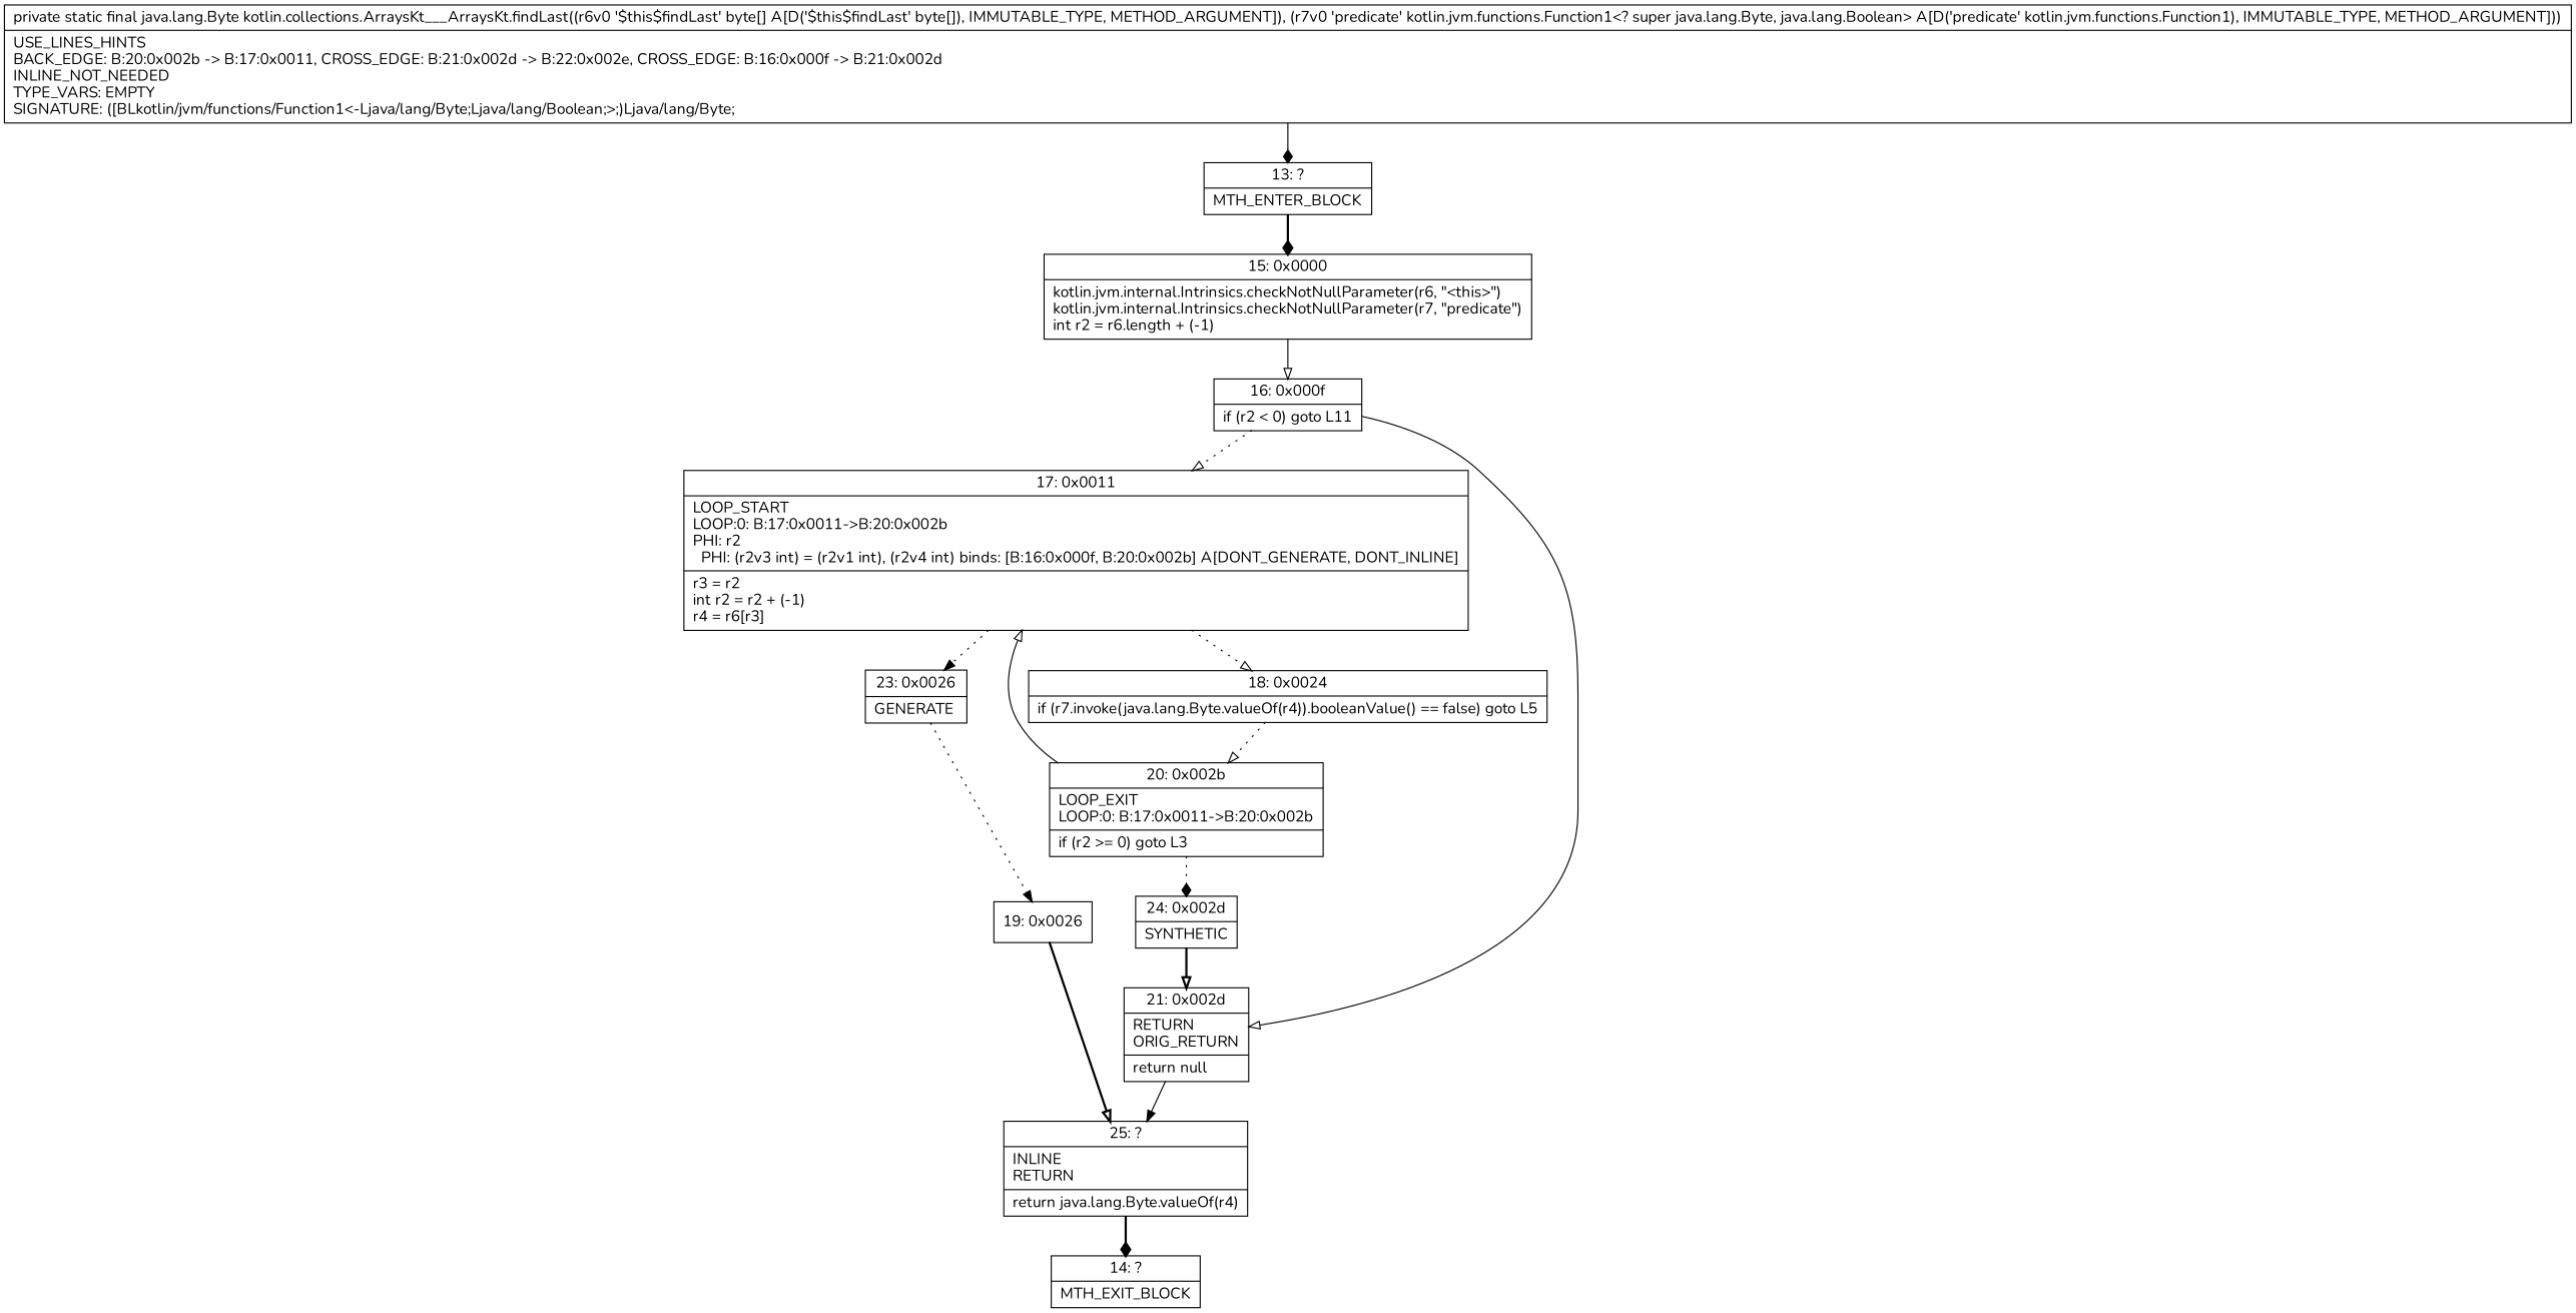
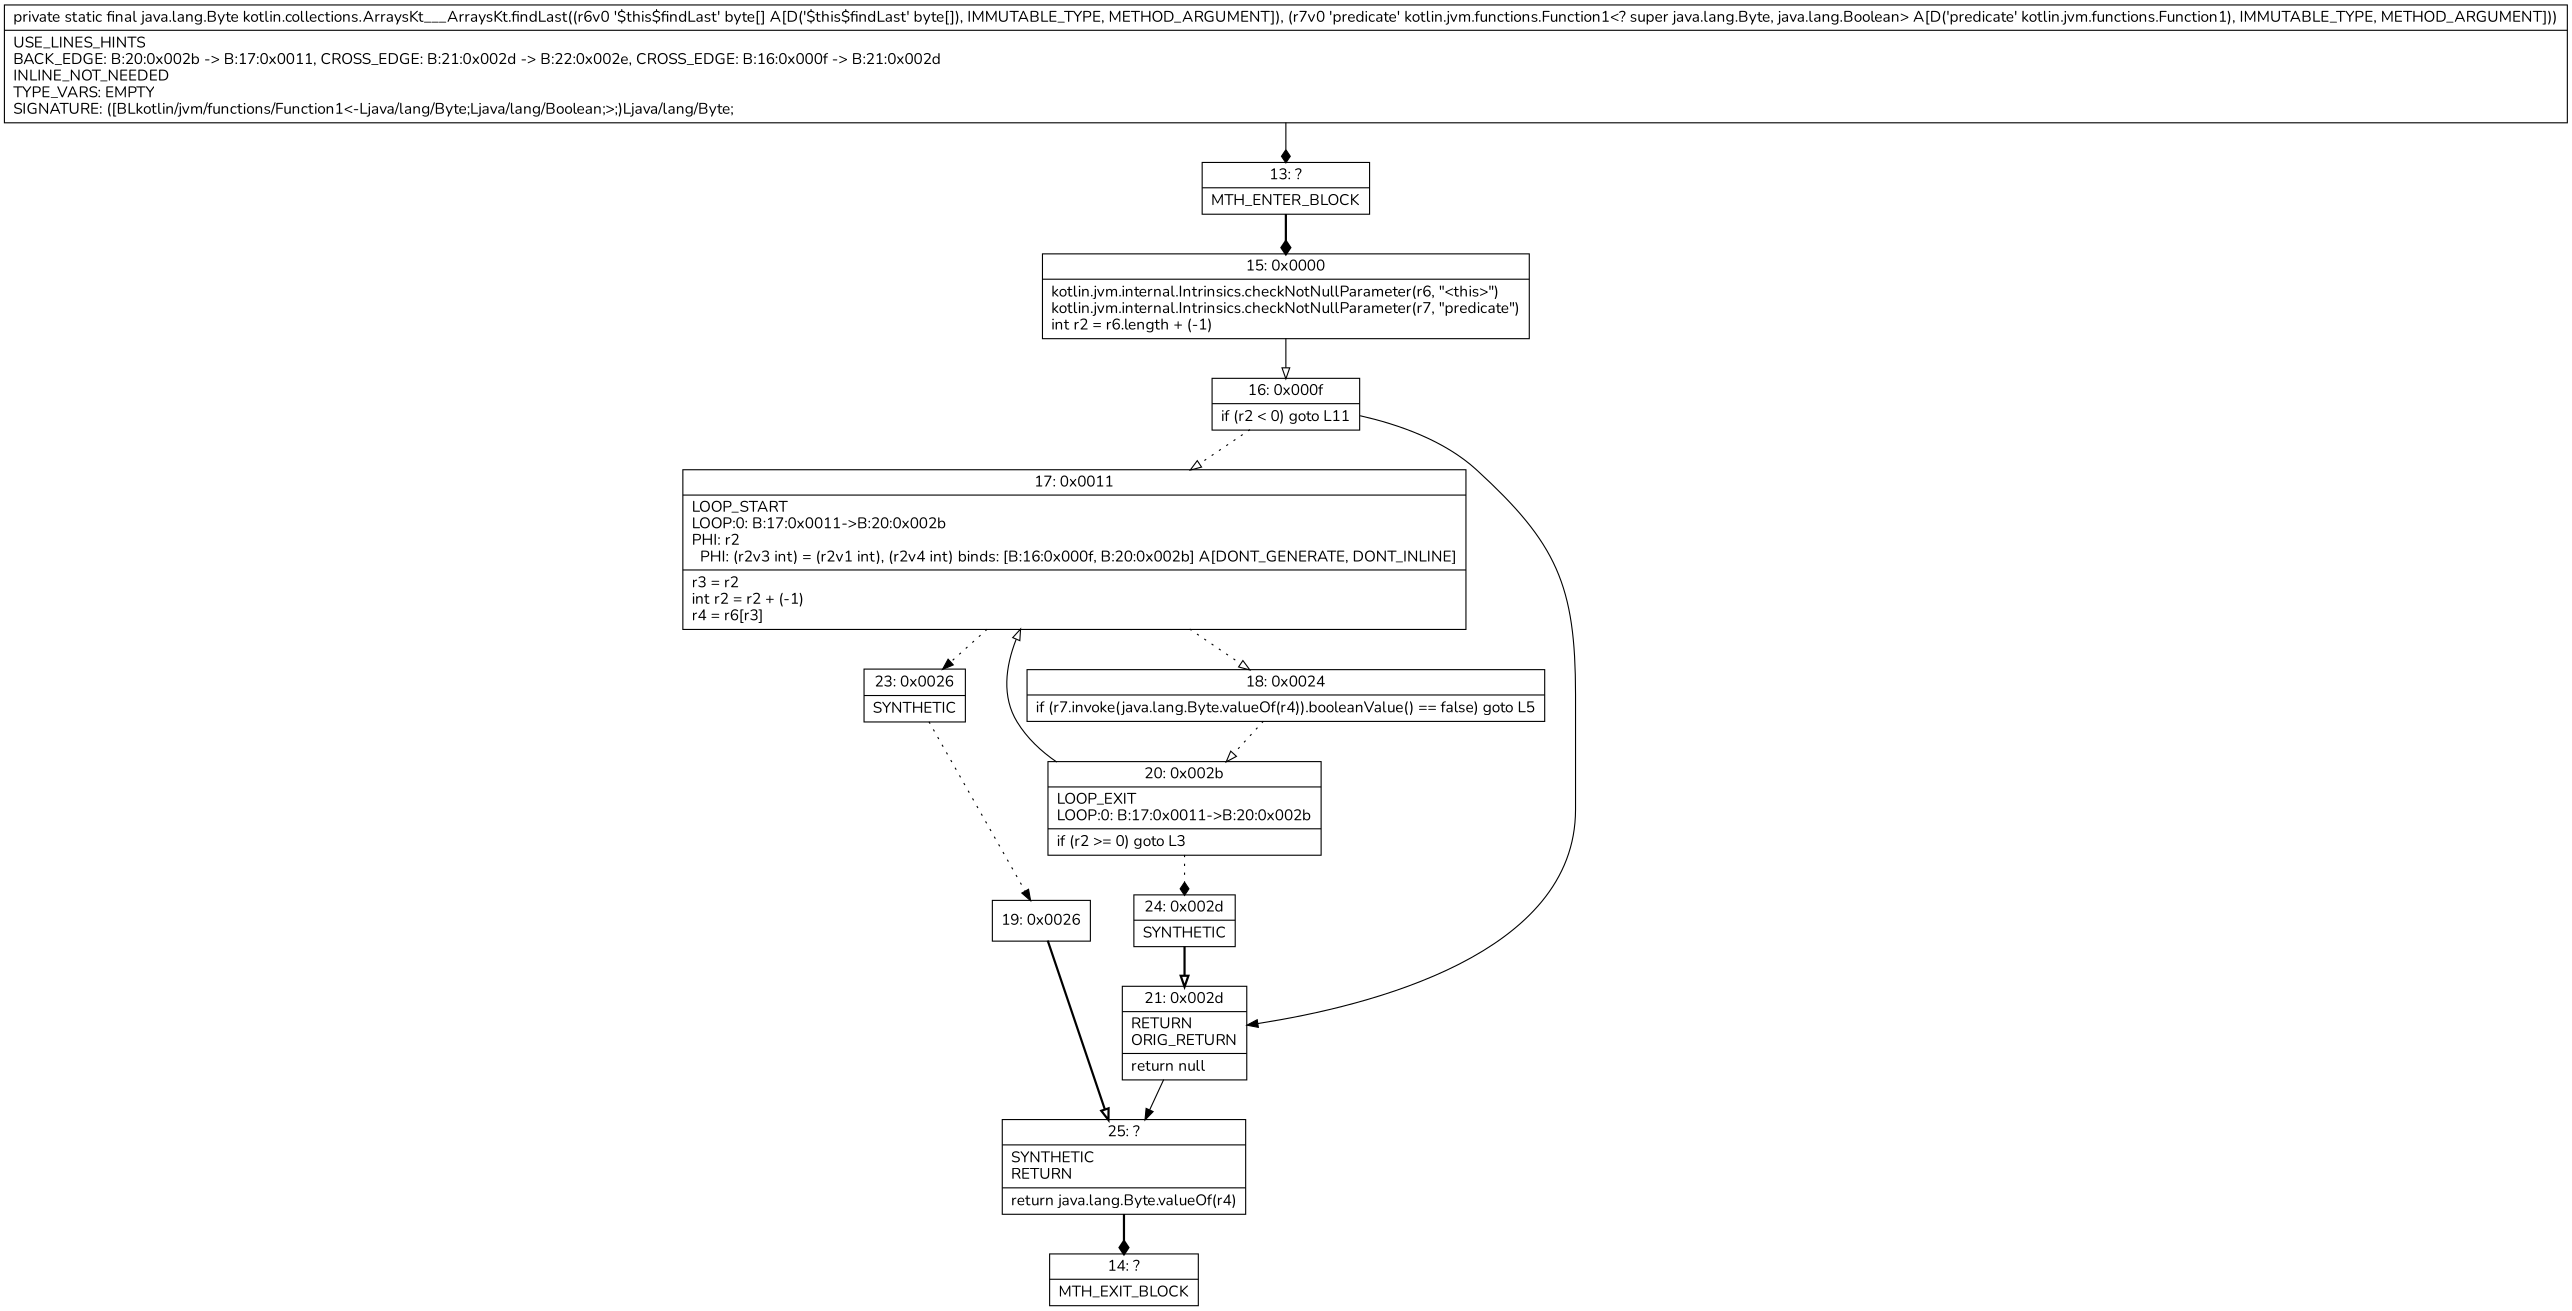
  digraph {
    fontname=Nunito
    node [fontname=Nunito shape=record]
    edge [arrowhead=onormal fontname=Nunito style=dotted]
    n1 [label="{13\:\ ?|MTH_ENTER_BLOCK\l}"]
    n2 [label="{15\:\ 0x0000|kotlin.jvm.internal.Intrinsics.checkNotNullParameter(r6, \"\<this\>\")\lkotlin.jvm.internal.Intrinsics.checkNotNullParameter(r7, \"predicate\")\lint r2 = r6.length + (\-1)\l}"]
    n3 [label="{16\:\ 0x000f|if (r2 \< 0) goto L11\l}"]
    n4 [label="{17\:\ 0x0011|LOOP_START\lLOOP:0: B:17:0x0011\-\>B:20:0x002b\lPHI: r2 \l  PHI: (r2v3 int) = (r2v1 int), (r2v4 int) binds: [B:16:0x000f, B:20:0x002b] A[DONT_GENERATE, DONT_INLINE]\l|r3 = r2\lint r2 = r2 + (\-1)\lr4 = r6[r3]\l}"]
    n5 [label="{21\:\ 0x002d|RETURN\lORIG_RETURN\l|return null\l}"]
    n6 [label="{18\:\ 0x0024|if (r7.invoke(java.lang.Byte.valueOf(r4)).booleanValue() == false) goto L5\l}"]
-   n7 [label="{23\:\ 0x0026|GENERATE\l}"]
-   n8 [label="{25\:\ ?|INLINE\lRETURN\l|return java.lang.Byte.valueOf(r4)\l}"]
+   n7 [label="{23\:\ 0x0026|SYNTHETIC\l}"]
+   n8 [label="{25\:\ ?|SYNTHETIC\lRETURN\l|return java.lang.Byte.valueOf(r4)\l}"]
    n9 [label="{20\:\ 0x002b|LOOP_EXIT\lLOOP:0: B:17:0x0011\-\>B:20:0x002b\l|if (r2 \>= 0) goto L3\l}"]
    n10 [label="{24\:\ 0x002d|SYNTHETIC\l}"]
    n11 [label="{19\:\ 0x0026}"]
    n12 [label="{14\:\ ?|MTH_EXIT_BLOCK\l}"]
    n13 [label="{private static final java.lang.Byte kotlin.collections.ArraysKt___ArraysKt.findLast((r6v0 '$this$findLast' byte[] A[D('$this$findLast' byte[]), IMMUTABLE_TYPE, METHOD_ARGUMENT]), (r7v0 'predicate' kotlin.jvm.functions.Function1\<? super java.lang.Byte, java.lang.Boolean\> A[D('predicate' kotlin.jvm.functions.Function1), IMMUTABLE_TYPE, METHOD_ARGUMENT]))  | USE_LINES_HINTS\lBACK_EDGE: B:20:0x002b \-\> B:17:0x0011, CROSS_EDGE: B:21:0x002d \-\> B:22:0x002e, CROSS_EDGE: B:16:0x000f \-\> B:21:0x002d\lINLINE_NOT_NEEDED\lTYPE_VARS: EMPTY\lSIGNATURE: ([BLkotlin\/jvm\/functions\/Function1\<\-Ljava\/lang\/Byte;Ljava\/lang\/Boolean;\>;)Ljava\/lang\/Byte;\l}"]
    n1 -> n2 [arrowhead=diamond style=bold]
    n2 -> n3 [style=solid]
    n3 -> n4
-   n3 -> n5 [style=solid]
+   n3 -> n5 [arrowhead=normal style=solid]
    n4 -> n6
    n4 -> n7 [arrowhead=normal]
    n5 -> n8 [arrowhead=normal style=solid]
    n6 -> n9
    n7 -> n11 [arrowhead=normal]
    n8 -> n12 [arrowhead=diamond style=bold]
    n9 -> n4 [style=solid]
    n9 -> n10 [arrowhead=diamond]
    n10 -> n5 [style=bold]
    n11 -> n8 [style=bold]
    n13 -> n1 [arrowhead=diamond style=solid]
  }
